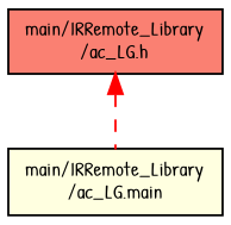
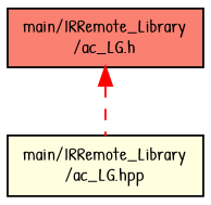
  digraph {
    fontname="Patrick Hand"
    node [color=black fontname="Patrick Hand" fontsize=10 shape=record style=filled]
    n1 [fillcolor=salmon fontcolor=black height=0.2 label="main/IRRemote_Library\l/ac_LG.h" width=0.4]
-   n2 [fillcolor=lightyellow height=0.2 label="main/IRRemote_Library\l/ac_LG.main" width=0.4]
+   n2 [fillcolor=lightyellow height=0.2 label="main/IRRemote_Library\l/ac_LG.hpp" width=0.4]
    n1 -> n2 [color=red dir=back fontname="Patrick Hand" fontsize=10 labelfontname=Helvetica labelfontsize=10 style=dashed]
  }
